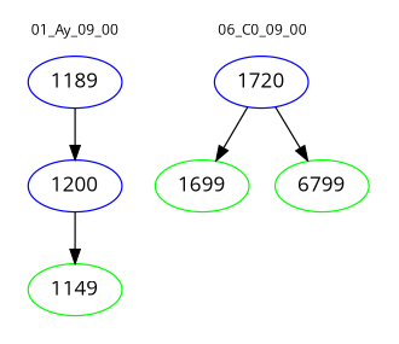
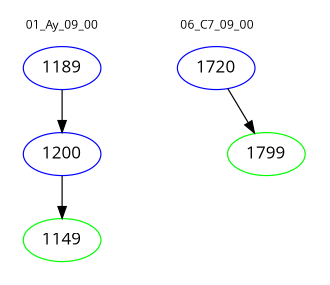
  digraph {
    fontname="Open Sans"
    node [color=blue fontname="Open Sans"]
    edge [color=black fontname="Open Sans"]
    n1 [label=1189]
    n2 [color=green label=1149]
    n3 [label=1200]
    n4 [label=1720]
-   n5 [color=green label=1699]
-   n6 [color=green label=6799]
+   n6 [color=green label=1799]
    subgraph cluster_1 {
      color=white
      fontsize=10
      label="01_Ay_09_00"
      n1
      n2
      n3
    }
    subgraph cluster_2 {
      color=white
      fontsize=10
-     label="06_C0_09_00"
+     label="06_C7_09_00"
      n4
-     n5
      n6
    }
    n1 -> n3
    n3 -> n2
-   n4 -> n5
    n4 -> n6
  }
